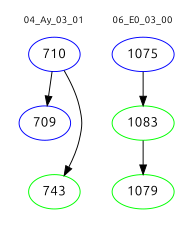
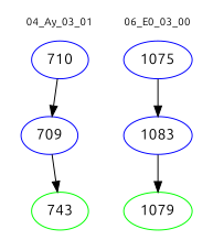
  digraph {
    fontname=Ubuntu
    node [color=blue fontname=Ubuntu]
    edge [color=black fontname=Ubuntu]
    n1 [label=710]
    n2 [label=709]
    n3 [color=green label=743]
    n4 [label=1075]
    n5 [color=green label=1079]
-   n6 [color=green label=1083]
+   n6 [label=1083]
    subgraph cluster_1 {
      color=white
      fontsize=10
      label="04_Ay_03_01"
      n1
      n2
      n3
    }
    subgraph cluster_2 {
      color=white
      fontsize=10
      label="06_E0_03_00"
      n4
      n5
      n6
    }
    n1 -> n2
-   n1 -> n3
+   n2 -> n3
    n4 -> n6
    n6 -> n5
  }
